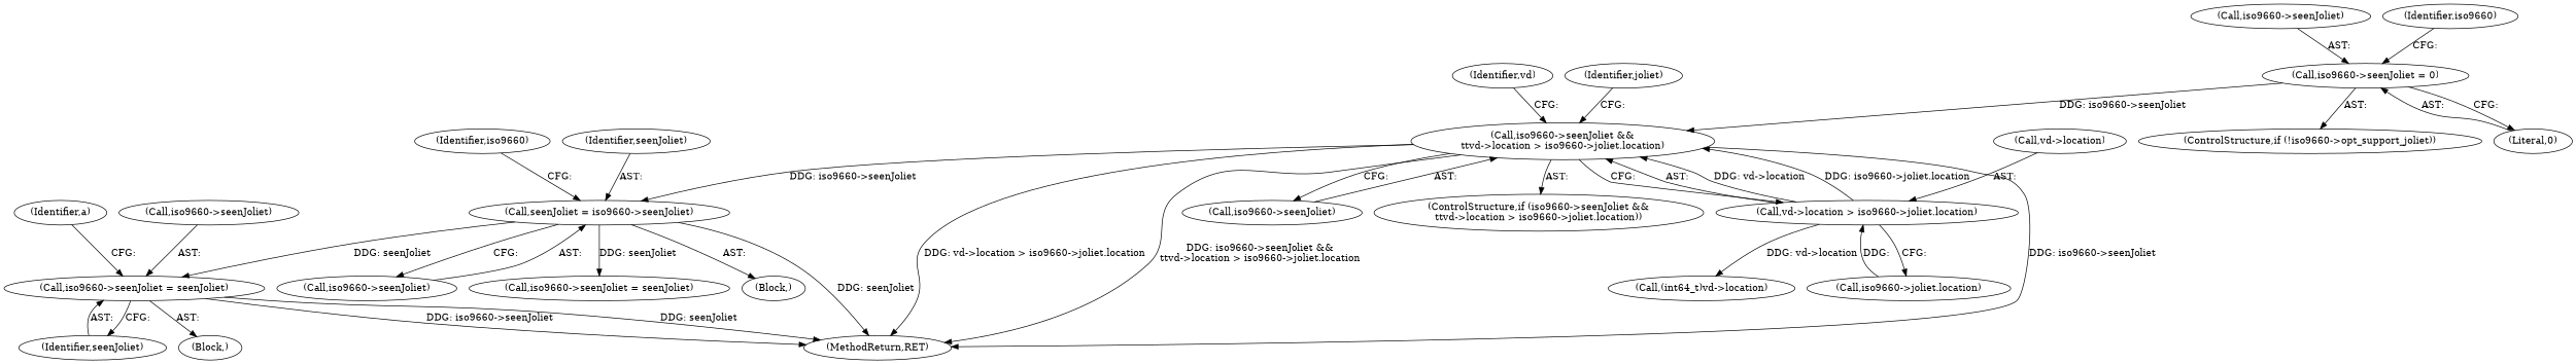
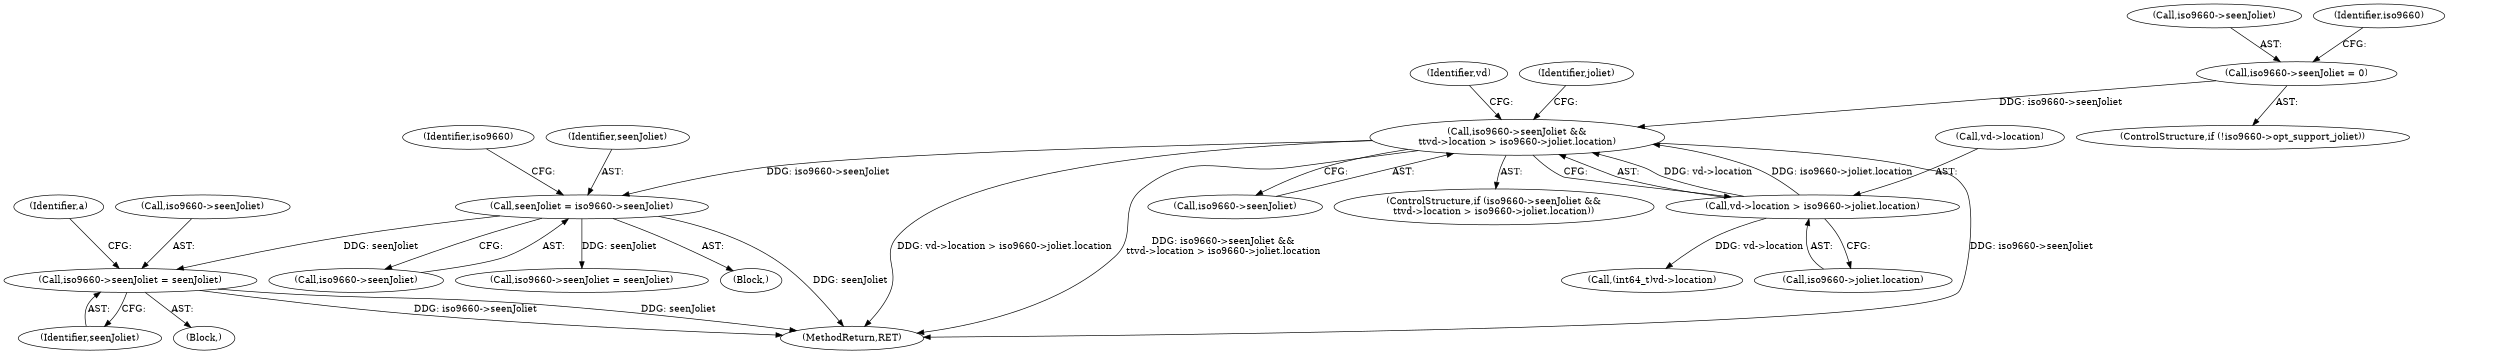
  digraph {
    n1 [label="(Call,iso9660->seenJoliet = seenJoliet)"]
    n2 [label="(Identifier,seenJoliet)"]
    n3 [label="(MethodReturn,RET)"]
    n4 [label="(Block,)"]
    n5 [label="(Call,seenJoliet = iso9660->seenJoliet)"]
    n6 [label="(Call,iso9660->seenJoliet = seenJoliet)"]
    n7 [label="(Block,)"]
    n8 [label="(Call,iso9660->seenJoliet)"]
    n9 [label="(Call,iso9660->seenJoliet &&\n\t\tvd->location > iso9660->joliet.location)"]
    n10 [label="(Call,vd->location > iso9660->joliet.location)"]
    n11 [label="(Call,iso9660->seenJoliet)"]
    n12 [label="(ControlStructure,if (iso9660->seenJoliet &&\n\t\tvd->location > iso9660->joliet.location))"]
    n13 [label="(Call,(int64_t)vd->location)"]
    n14 [label="(Call,iso9660->joliet.location)"]
    n15 [label="(Call,iso9660->seenJoliet = 0)"]
-   n16 [label="(Literal,0)"]
    n17 [label="(ControlStructure,if (!iso9660->opt_support_joliet))"]
    n18 [label="(Identifier,a)"]
    n19 [label="(Call,vd->location)"]
    n20 [label="(Identifier,vd)"]
    n21 [label="(Identifier,iso9660)"]
    n22 [label="(Call,iso9660->seenJoliet)"]
    n23 [label="(Identifier,seenJoliet)"]
    n24 [label="(Identifier,iso9660)"]
    n25 [label="(Identifier,joliet)"]
    n26 [label="(Call,iso9660->seenJoliet)"]
    n1 -> n2 [label="CFG: "]
    n1 -> n3 [label="DDG: iso9660->seenJoliet"]
    n1 -> n3 [label="DDG: seenJoliet"]
    n1 -> n4 [label="AST: "]
    n2 -> n1 [label="AST: "]
    n5 -> n1 [label="DDG: seenJoliet"]
    n5 -> n3 [label="DDG: seenJoliet"]
    n5 -> n6 [label="DDG: seenJoliet"]
    n5 -> n7 [label="AST: "]
    n5 -> n8 [label="CFG: "]
    n8 -> n5 [label="AST: "]
    n9 -> n3 [label="DDG: iso9660->seenJoliet &&\n\t\tvd->location > iso9660->joliet.location"]
    n9 -> n3 [label="DDG: iso9660->seenJoliet"]
    n9 -> n3 [label="DDG: vd->location > iso9660->joliet.location"]
    n9 -> n5 [label="DDG: iso9660->seenJoliet"]
    n9 -> n10 [label="CFG: "]
    n9 -> n11 [label="CFG: "]
    n9 -> n12 [label="AST: "]
    n10 -> n9 [label="AST: "]
    n10 -> n9 [label="DDG: vd->location"]
    n10 -> n9 [label="DDG: iso9660->joliet.location"]
    n10 -> n13 [label="DDG: vd->location"]
    n10 -> n14 [label="CFG: "]
    n11 -> n9 [label="AST: "]
-   n14 -> n10 [label="DDG: "]
+   n14 -> n10 [label="AST: "]
    n15 -> n9 [label="DDG: iso9660->seenJoliet"]
-   n15 -> n16 [label="CFG: "]
    n15 -> n17 [label="AST: "]
-   n16 -> n15 [label="AST: "]
    n18 -> n1 [label="CFG: "]
    n19 -> n10 [label="AST: "]
    n20 -> n9 [label="CFG: "]
    n21 -> n5 [label="CFG: "]
    n22 -> n15 [label="AST: "]
    n23 -> n5 [label="AST: "]
    n24 -> n15 [label="CFG: "]
    n25 -> n9 [label="CFG: "]
    n26 -> n1 [label="AST: "]
  }
